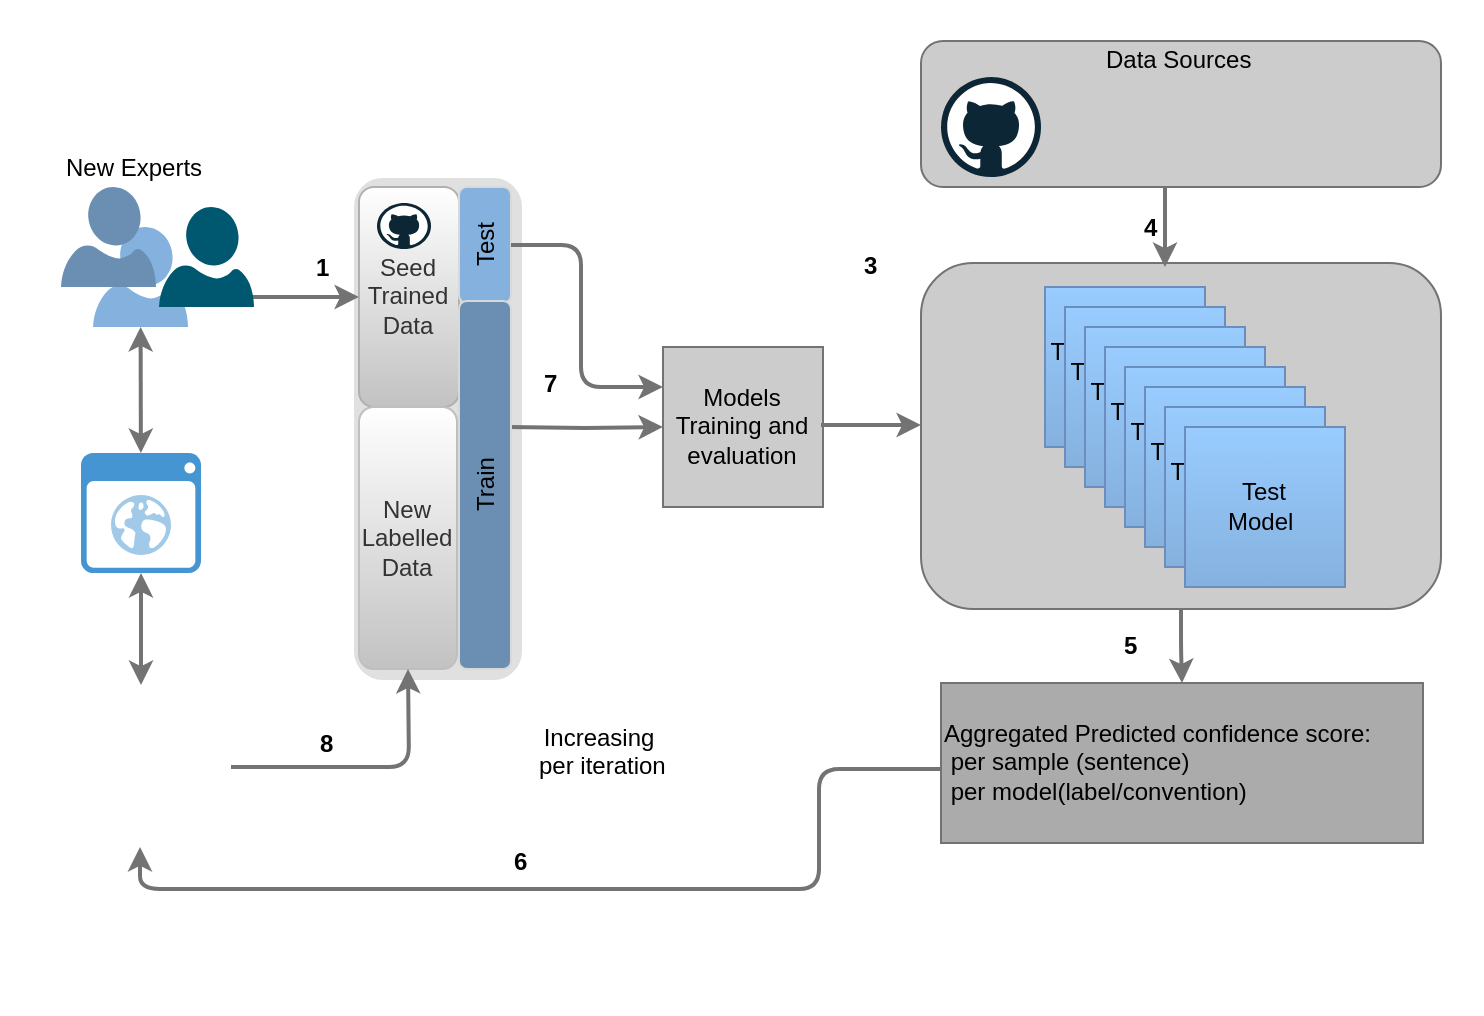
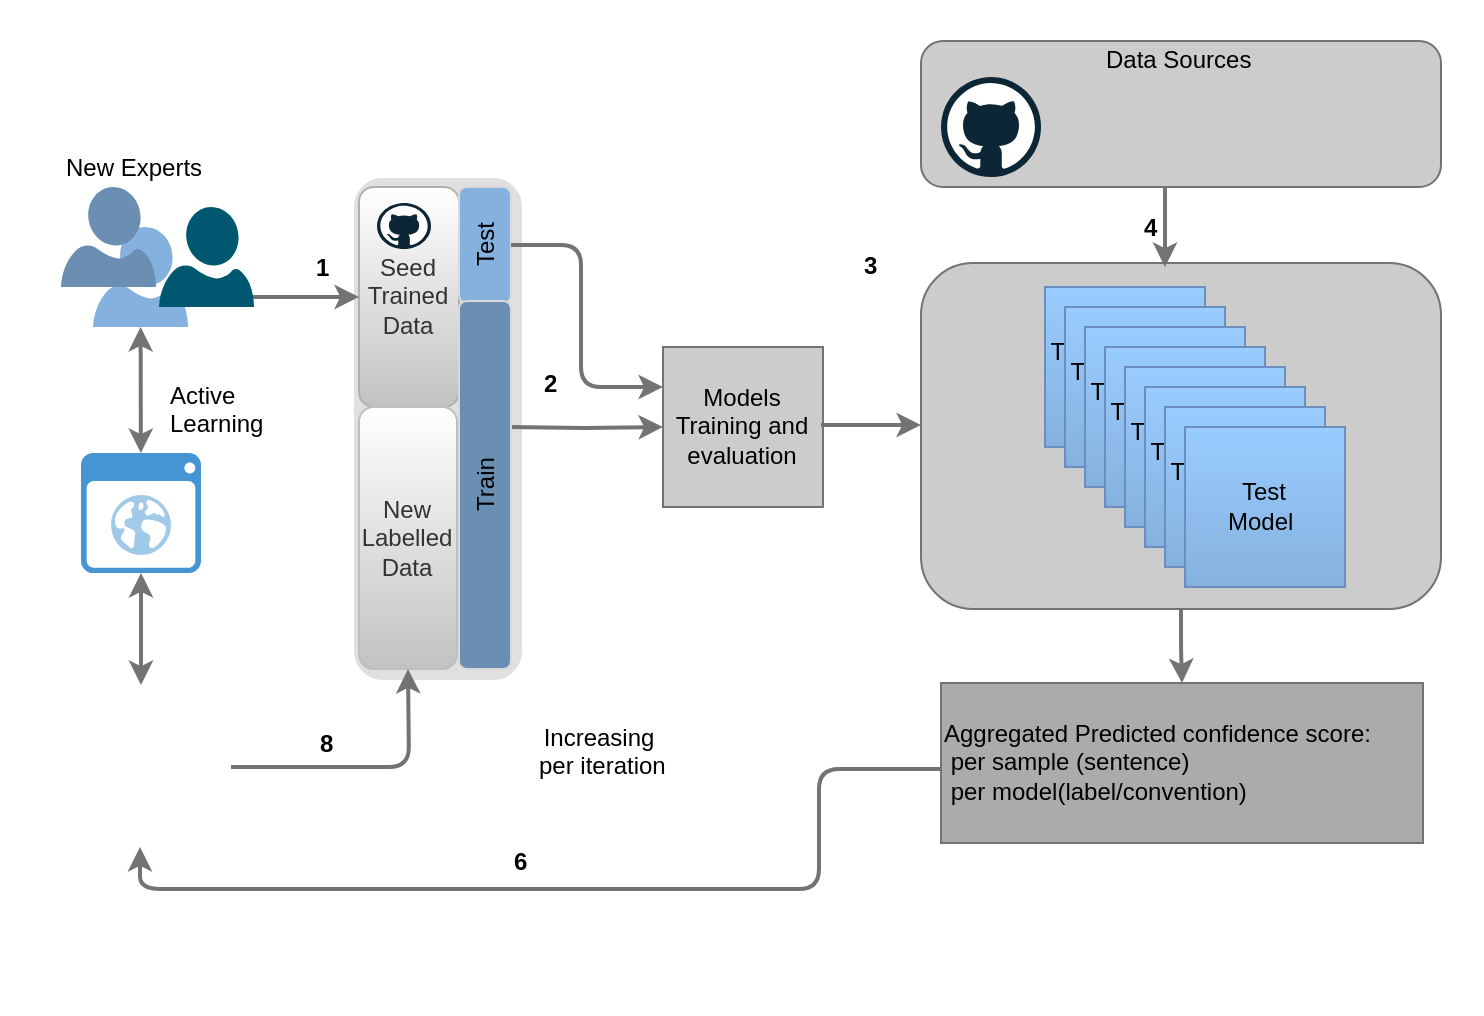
  <mxCell id="0" />
  <mxCell id="1" parent="0" />
  <mxCell id="2" value="" style="edgeStyle=orthogonalEdgeStyle;rounded=1;orthogonalLoop=1;jettySize=auto;html=1;strokeWidth=2;strokeColor=#737373;" edge="1" parent="1" source="3" target="30"><mxGeometry relative="1" as="geometry" /></mxCell>
  <mxCell id="3" value="" style="rounded=1;whiteSpace=wrap;html=1;strokeColor=#737373;fillColor=#CCCCCC;" vertex="1" parent="1"><mxGeometry x="460" y="131" width="260" height="173" as="geometry" /></mxCell>
  <mxCell id="4" value="" style="rounded=1;whiteSpace=wrap;html=1;strokeColor=#E0E0E0;strokeWidth=5;fillColor=#E0E0E0;" vertex="1" parent="1"><mxGeometry x="179" y="91" width="79" height="246" as="geometry" /></mxCell>
  <mxCell id="5" value="" style="verticalLabelPosition=bottom;html=1;verticalAlign=top;align=center;strokeColor=none;fillColor=#85B1DE;shape=mxgraph.azure.user;" vertex="1" parent="1"><mxGeometry x="46" y="113" width="47.5" height="50" as="geometry" /></mxCell>
  <mxCell id="6" value="" style="verticalLabelPosition=bottom;html=1;verticalAlign=top;align=center;strokeColor=none;fillColor=#6B8FB3;shape=mxgraph.azure.user;labelBackgroundColor=#ffffff;" vertex="1" parent="1"><mxGeometry x="30" y="93" width="47.5" height="50" as="geometry" /></mxCell>
  <mxCell id="7" value="Seed &lt;br&gt;Trained&lt;br&gt;Data" style="rounded=1;whiteSpace=wrap;html=1;fillColor=#C2C2C2;strokeColor=#B0B0B0;fontColor=#333333;gradientColor=#ffffff;gradientDirection=north;" vertex="1" parent="1"><mxGeometry x="179" y="93" width="50" height="110" as="geometry" /></mxCell>
  <mxCell id="8" value="New Labelled&lt;br&gt;Data" style="rounded=1;whiteSpace=wrap;html=1;fillColor=#C2C2C2;strokeColor=#BFBFBF;fontColor=#333333;gradientColor=#ffffff;gradientDirection=north;" vertex="1" parent="1"><mxGeometry x="179" y="203" width="49" height="131" as="geometry" /></mxCell>
  <mxCell id="9" value="" style="endArrow=classic;html=1;entryX=0;entryY=0.5;entryDx=0;entryDy=0;strokeColor=#737373;strokeWidth=2;" edge="1" parent="1" target="7"><mxGeometry width="50" height="50" relative="1" as="geometry"><mxPoint x="103" y="148" as="sourcePoint" /><mxPoint x="205" y="143.5" as="targetPoint" /></mxGeometry></mxCell>
  <mxCell id="10" value="" style="shadow=0;dashed=0;html=1;strokeColor=none;fillColor=#4495D1;labelPosition=center;verticalLabelPosition=bottom;verticalAlign=top;align=left;outlineConnect=0;shape=mxgraph.veeam.2d.web_ui;" vertex="1" parent="1"><mxGeometry x="40" y="226" width="60" height="60" as="geometry" /></mxCell>
  <mxCell id="11" value="" style="shape=image;html=1;verticalAlign=top;verticalLabelPosition=bottom;labelBackgroundColor=#ffffff;imageAspect=0;aspect=fixed;image=https://cdn2.iconfinder.com/data/icons/essential-web-1-1/50/cloud-data-sync-synchronization-refresh-128.png;imageBackground=none;imageBorder=none;opacity=60;" vertex="1" parent="1"><mxGeometry x="20" y="329" width="108" height="108" as="geometry" /></mxCell>
  <mxCell id="12" value="" style="endArrow=classic;startArrow=classic;html=1;strokeColor=#737373;strokeWidth=2;" edge="1" parent="1" source="10" target="5"><mxGeometry width="50" height="50" relative="1" as="geometry"><mxPoint x="69.5" y="248" as="sourcePoint" /><mxPoint x="69.5" y="198" as="targetPoint" /></mxGeometry></mxCell>
  <mxCell id="13" value="" style="endArrow=classic;startArrow=classic;html=1;strokeColor=#737373;strokeWidth=2;" edge="1" parent="1" target="10"><mxGeometry width="50" height="50" relative="1" as="geometry"><mxPoint x="70" y="342" as="sourcePoint" /><mxPoint x="69.5" y="352" as="targetPoint" /></mxGeometry></mxCell>
  <mxCell id="14" value="" style="edgeStyle=orthogonalEdgeStyle;rounded=0;orthogonalLoop=1;jettySize=auto;html=1;entryX=0;entryY=0.5;entryDx=0;entryDy=0;strokeWidth=2;strokeColor=#737373;" edge="1" parent="1" target="15"><mxGeometry relative="1" as="geometry"><mxPoint x="251.5" y="212.95" as="sourcePoint" /><mxPoint x="304" y="213" as="targetPoint" /></mxGeometry></mxCell>
  <mxCell id="15" value="Models Training and evaluation" style="whiteSpace=wrap;html=1;aspect=fixed;strokeColor=#737373;fillColor=#CCCCCC;" vertex="1" parent="1"><mxGeometry x="331" y="173" width="80" height="80" as="geometry" /></mxCell>
  <mxCell id="16" value="" style="rounded=1;whiteSpace=wrap;html=1;align=center;strokeColor=#737373;fillColor=#CCCCCC;" vertex="1" parent="1"><mxGeometry x="460" y="20" width="260" height="73" as="geometry" /></mxCell>
  <mxCell id="17" value="" style="dashed=0;outlineConnect=0;html=1;align=center;labelPosition=center;verticalLabelPosition=bottom;verticalAlign=top;shape=mxgraph.weblogos.github" vertex="1" parent="1"><mxGeometry x="470" y="38" width="50" height="50" as="geometry" /></mxCell>
  <mxCell id="18" value="" style="shape=image;html=1;verticalAlign=top;verticalLabelPosition=bottom;labelBackgroundColor=#ffffff;imageAspect=0;aspect=fixed;image=https://cdn0.iconfinder.com/data/icons/software-engineering-and-video-gaming/512/102_graduation_Avatar_graduate_scholar-128.png" vertex="1" parent="1"><mxGeometry x="532" y="35" width="58" height="58" as="geometry" /></mxCell>
  <mxCell id="19" value="" style="shape=image;html=1;verticalAlign=top;verticalLabelPosition=bottom;labelBackgroundColor=#ffffff;imageAspect=0;aspect=fixed;image=https://cdn0.iconfinder.com/data/icons/glyphpack/170/file-pdf-128.png" vertex="1" parent="1"><mxGeometry x="660" y="35" width="53" height="53" as="geometry" /></mxCell>
  <mxCell id="20" value="" style="shape=image;html=1;verticalAlign=top;verticalLabelPosition=bottom;labelBackgroundColor=#ffffff;imageAspect=0;aspect=fixed;image=https://cdn3.iconfinder.com/data/icons/basic-user-interface-5/64/globe_earth_internet_www_universal-128.png" vertex="1" parent="1"><mxGeometry x="590" y="34" width="59" height="59" as="geometry" /></mxCell>
  <mxCell id="21" value="Trained Mode 1 to 8" style="whiteSpace=wrap;html=1;aspect=fixed;strokeColor=#6c8ebf;fillColor=#99CCFF;gradientColor=#85B1DE;" vertex="1" parent="1"><mxGeometry x="522" y="143" width="80" height="80" as="geometry" /></mxCell>
  <mxCell id="22" value="Trained Mode 1 to 8" style="whiteSpace=wrap;html=1;aspect=fixed;fillColor=#99CCFF;strokeColor=#6c8ebf;gradientColor=#85B1DE;" vertex="1" parent="1"><mxGeometry x="532" y="153" width="80" height="80" as="geometry" /></mxCell>
  <mxCell id="23" value="Trained Mode 1 to 8" style="whiteSpace=wrap;html=1;aspect=fixed;strokeColor=#6c8ebf;fillColor=#99CCFF;gradientColor=#85B1DE;" vertex="1" parent="1"><mxGeometry x="542" y="163" width="80" height="80" as="geometry" /></mxCell>
  <mxCell id="24" value="Trained Mode 1 to 8" style="whiteSpace=wrap;html=1;aspect=fixed;fillColor=#99CCFF;strokeColor=#6c8ebf;gradientColor=#85B1DE;" vertex="1" parent="1"><mxGeometry x="552" y="173" width="80" height="80" as="geometry" /></mxCell>
  <mxCell id="25" value="Trained Mode 1 to 8" style="whiteSpace=wrap;html=1;aspect=fixed;strokeColor=#6c8ebf;fillColor=#99CCFF;gradientColor=#85B1DE;" vertex="1" parent="1"><mxGeometry x="562" y="183" width="80" height="80" as="geometry" /></mxCell>
  <mxCell id="26" value="Trained Mode 1 to 8" style="whiteSpace=wrap;html=1;aspect=fixed;fillColor=#99CCFF;strokeColor=#6c8ebf;gradientColor=#85B1DE;" vertex="1" parent="1"><mxGeometry x="572" y="193" width="80" height="80" as="geometry" /></mxCell>
  <mxCell id="27" value="Trained Mode 1 to 8" style="whiteSpace=wrap;html=1;aspect=fixed;strokeColor=#6c8ebf;fillColor=#99CCFF;gradientColor=#85B1DE;" vertex="1" parent="1"><mxGeometry x="582" y="203" width="80" height="80" as="geometry" /></mxCell>
  <mxCell id="28" value="Test &lt;br&gt;Model&amp;nbsp;" style="whiteSpace=wrap;html=1;aspect=fixed;strokeColor=#6c8ebf;fillColor=#99CCFF;gradientColor=#85B1DE;" vertex="1" parent="1"><mxGeometry x="592" y="213" width="80" height="80" as="geometry" /></mxCell>
  <mxCell id="29" value="" style="edgeStyle=orthogonalEdgeStyle;rounded=1;orthogonalLoop=1;jettySize=auto;html=1;strokeColor=#737373;strokeWidth=2;" edge="1" parent="1"><mxGeometry relative="1" as="geometry"><mxPoint x="490" y="363" as="sourcePoint" /><mxPoint x="69.5" y="423" as="targetPoint" /><Array as="points"><mxPoint x="490" y="384" /><mxPoint x="409" y="384" /><mxPoint x="409" y="444" /><mxPoint x="70" y="444" /></Array></mxGeometry></mxCell>
  <mxCell id="30" value="&lt;span style=&quot;white-space: normal&quot;&gt;Aggregated Predicted confidence score:&lt;br&gt;&amp;nbsp;per sample (sentence)&lt;br&gt;&amp;nbsp;per model(label/convention)&lt;/span&gt;" style="rounded=0;whiteSpace=wrap;html=1;align=left;strokeColor=#737373;fillColor=#ababab;" vertex="1" parent="1"><mxGeometry x="470" y="341" width="241" height="80" as="geometry" /></mxCell>
  <mxCell id="31" value="" style="endArrow=classic;html=1;strokeWidth=2;strokeColor=#737373;" edge="1" parent="1"><mxGeometry width="50" height="50" relative="1" as="geometry"><mxPoint x="582" y="93" as="sourcePoint" /><mxPoint x="582" y="133" as="targetPoint" /></mxGeometry></mxCell>
  <mxCell id="32" value="Data Sources" style="text;html=1;resizable=0;points=[];autosize=1;align=left;verticalAlign=top;spacingTop=-4;" vertex="1" parent="1"><mxGeometry x="551" y="20" width="90" height="20" as="geometry" /></mxCell>
  <mxCell id="33" value="" style="dashed=0;outlineConnect=0;html=1;align=center;labelPosition=center;verticalLabelPosition=bottom;verticalAlign=top;shape=mxgraph.weblogos.github" vertex="1" parent="1"><mxGeometry x="188" y="101" width="27" height="23" as="geometry" /></mxCell>
+ <mxCell id="34" value="Active&lt;br&gt;Learning" style="text;html=1;resizable=0;points=[];autosize=1;align=left;verticalAlign=top;spacingTop=-4;" vertex="1" parent="1"><mxGeometry x="83" y="188" width="57" height="28" as="geometry" /></mxCell>
  <mxCell id="35" value="" style="edgeStyle=orthogonalEdgeStyle;rounded=1;orthogonalLoop=1;jettySize=auto;html=1;strokeWidth=2;strokeColor=#737373;" edge="1" parent="1"><mxGeometry relative="1" as="geometry"><mxPoint x="410" y="212" as="sourcePoint" /><mxPoint x="460" y="212" as="targetPoint" /></mxGeometry></mxCell>
  <mxCell id="36" value="1" style="text;html=1;resizable=0;points=[];autosize=1;align=left;verticalAlign=top;spacingTop=-4;fontStyle=1" vertex="1" parent="1"><mxGeometry x="156" y="124" width="20" height="20" as="geometry" /></mxCell>
- <mxCell id="37" value="7" style="text;html=1;resizable=0;points=[];autosize=1;align=left;verticalAlign=top;spacingTop=-4;fontStyle=1" vertex="1" parent="1"><mxGeometry x="270" y="182" width="20" height="20" as="geometry" /></mxCell>
+ <mxCell id="37" value="2" style="text;html=1;resizable=0;points=[];autosize=1;align=left;verticalAlign=top;spacingTop=-4;fontStyle=1" vertex="1" parent="1"><mxGeometry x="270" y="182" width="20" height="20" as="geometry" /></mxCell>
  <mxCell id="38" value="3" style="text;html=1;resizable=0;points=[];autosize=1;align=left;verticalAlign=top;spacingTop=-4;fontStyle=1;strokeWidth=2;strokeColor=none;" vertex="1" parent="1"><mxGeometry x="430" y="123" width="20" height="20" as="geometry" /></mxCell>
  <mxCell id="39" value="4" style="text;html=1;resizable=0;points=[];autosize=1;align=left;verticalAlign=top;spacingTop=-4;fontStyle=1" vertex="1" parent="1"><mxGeometry x="570" y="104" width="20" height="20" as="geometry" /></mxCell>
- <mxCell id="40" value="5" style="text;html=1;resizable=0;points=[];autosize=1;align=left;verticalAlign=top;spacingTop=-4;fontStyle=1" vertex="1" parent="1"><mxGeometry x="560" y="313" width="20" height="20" as="geometry" /></mxCell>
  <mxCell id="41" value="6" style="text;html=1;resizable=0;points=[];autosize=1;align=left;verticalAlign=top;spacingTop=-4;fontStyle=1" vertex="1" parent="1"><mxGeometry x="255" y="421" width="20" height="20" as="geometry" /></mxCell>
  <mxCell id="42" value="8" style="text;html=1;resizable=0;points=[];autosize=1;align=left;verticalAlign=top;spacingTop=-4;fontStyle=1" vertex="1" parent="1"><mxGeometry x="157.5" y="362" width="20" height="20" as="geometry" /></mxCell>
  <mxCell id="43" value="New Experts" style="text;html=1;resizable=0;points=[];autosize=1;align=left;verticalAlign=top;spacingTop=-4;" vertex="1" parent="1"><mxGeometry x="30.5" y="74" width="95" height="14" as="geometry" /></mxCell>
  <mxCell id="44" value="" style="verticalLabelPosition=bottom;html=1;verticalAlign=top;align=center;strokeColor=none;fillColor=#005870;shape=mxgraph.azure.user;" vertex="1" parent="1"><mxGeometry x="79" y="103" width="47.5" height="50" as="geometry" /></mxCell>
  <mxCell id="45" value="" style="endArrow=classic;html=1;entryX=0.5;entryY=1;entryDx=0;entryDy=0;strokeWidth=2;strokeColor=#737373;" edge="1" parent="1" target="8"><mxGeometry width="50" height="50" relative="1" as="geometry"><mxPoint x="115" y="383" as="sourcePoint" /><mxPoint x="183" y="334" as="targetPoint" /><Array as="points"><mxPoint x="204" y="383" /></Array></mxGeometry></mxCell>
  <mxCell id="46" value="Increasing&lt;br&gt;&amp;nbsp;per iteration" style="shape=image;html=1;verticalAlign=top;verticalLabelPosition=bottom;labelBackgroundColor=#ffffff;imageAspect=0;aspect=fixed;image=https://cdn0.iconfinder.com/data/icons/business-collection-2027/60/graph-3-128.png" vertex="1" parent="1"><mxGeometry x="267" y="291.5" width="63" height="63" as="geometry" /></mxCell>
  <mxCell id="47" value="Test" style="rounded=1;whiteSpace=wrap;html=1;textDirection=rtl;align=center;verticalAlign=top;horizontal=0;fillColor=#85b1de;strokeColor=#D9D9D9;" vertex="1" parent="1"><mxGeometry x="229" y="93" width="26" height="58" as="geometry" /></mxCell>
  <mxCell id="48" value="Train" style="rounded=1;whiteSpace=wrap;html=1;textDirection=rtl;align=center;verticalAlign=top;horizontal=0;fillColor=#6b8fb3;strokeColor=#D9D9D9;" vertex="1" parent="1"><mxGeometry x="229" y="150" width="26" height="184" as="geometry" /></mxCell>
  <mxCell id="49" value="" style="edgeStyle=orthogonalEdgeStyle;rounded=1;orthogonalLoop=1;jettySize=auto;html=1;exitX=1;exitY=0.5;exitDx=0;exitDy=0;entryX=0;entryY=0.25;entryDx=0;entryDy=0;strokeColor=#737373;strokeWidth=2;" edge="1" parent="1" source="47" target="15"><mxGeometry relative="1" as="geometry"><mxPoint x="261.5" y="222.95" as="sourcePoint" /><mxPoint x="321" y="193" as="targetPoint" /><Array as="points"><mxPoint x="290" y="122" /><mxPoint x="290" y="193" /></Array></mxGeometry></mxCell>
  <mxCell id="50" value="" style="shape=image;html=1;verticalAlign=top;verticalLabelPosition=bottom;labelBackgroundColor=#ffffff;imageAspect=0;aspect=fixed;image=https://cdn3.iconfinder.com/data/icons/interface-8/128/InterfaceExpendet-01-128.png;strokeColor=#737373;" vertex="1" parent="1"><mxGeometry x="150" y="199" width="287" height="287" as="geometry" /></mxCell>
